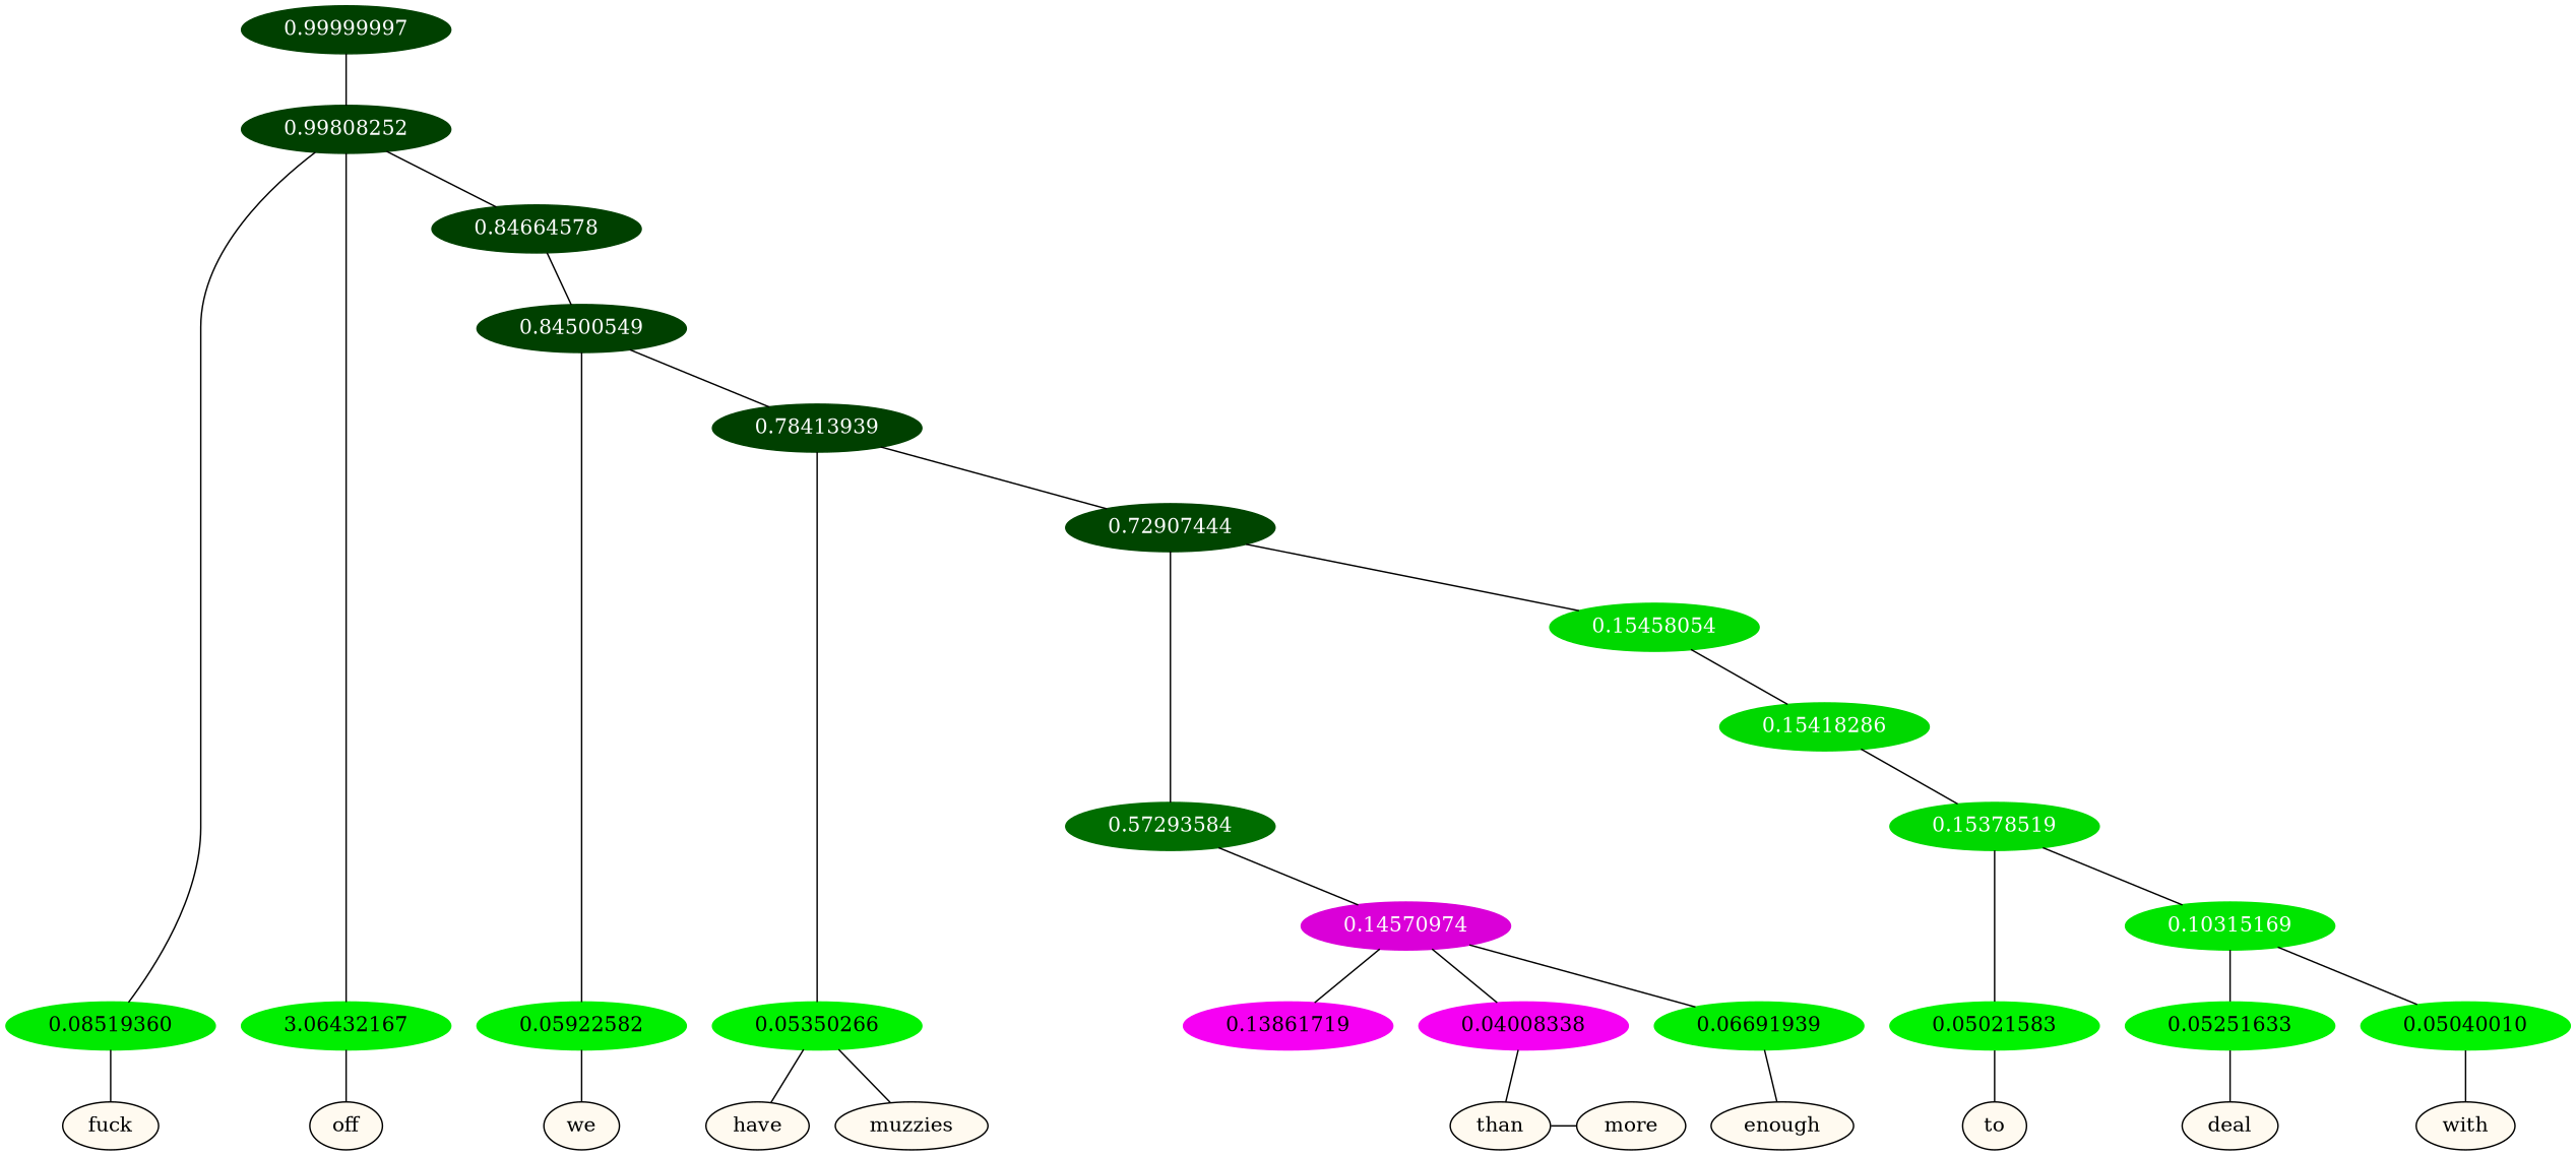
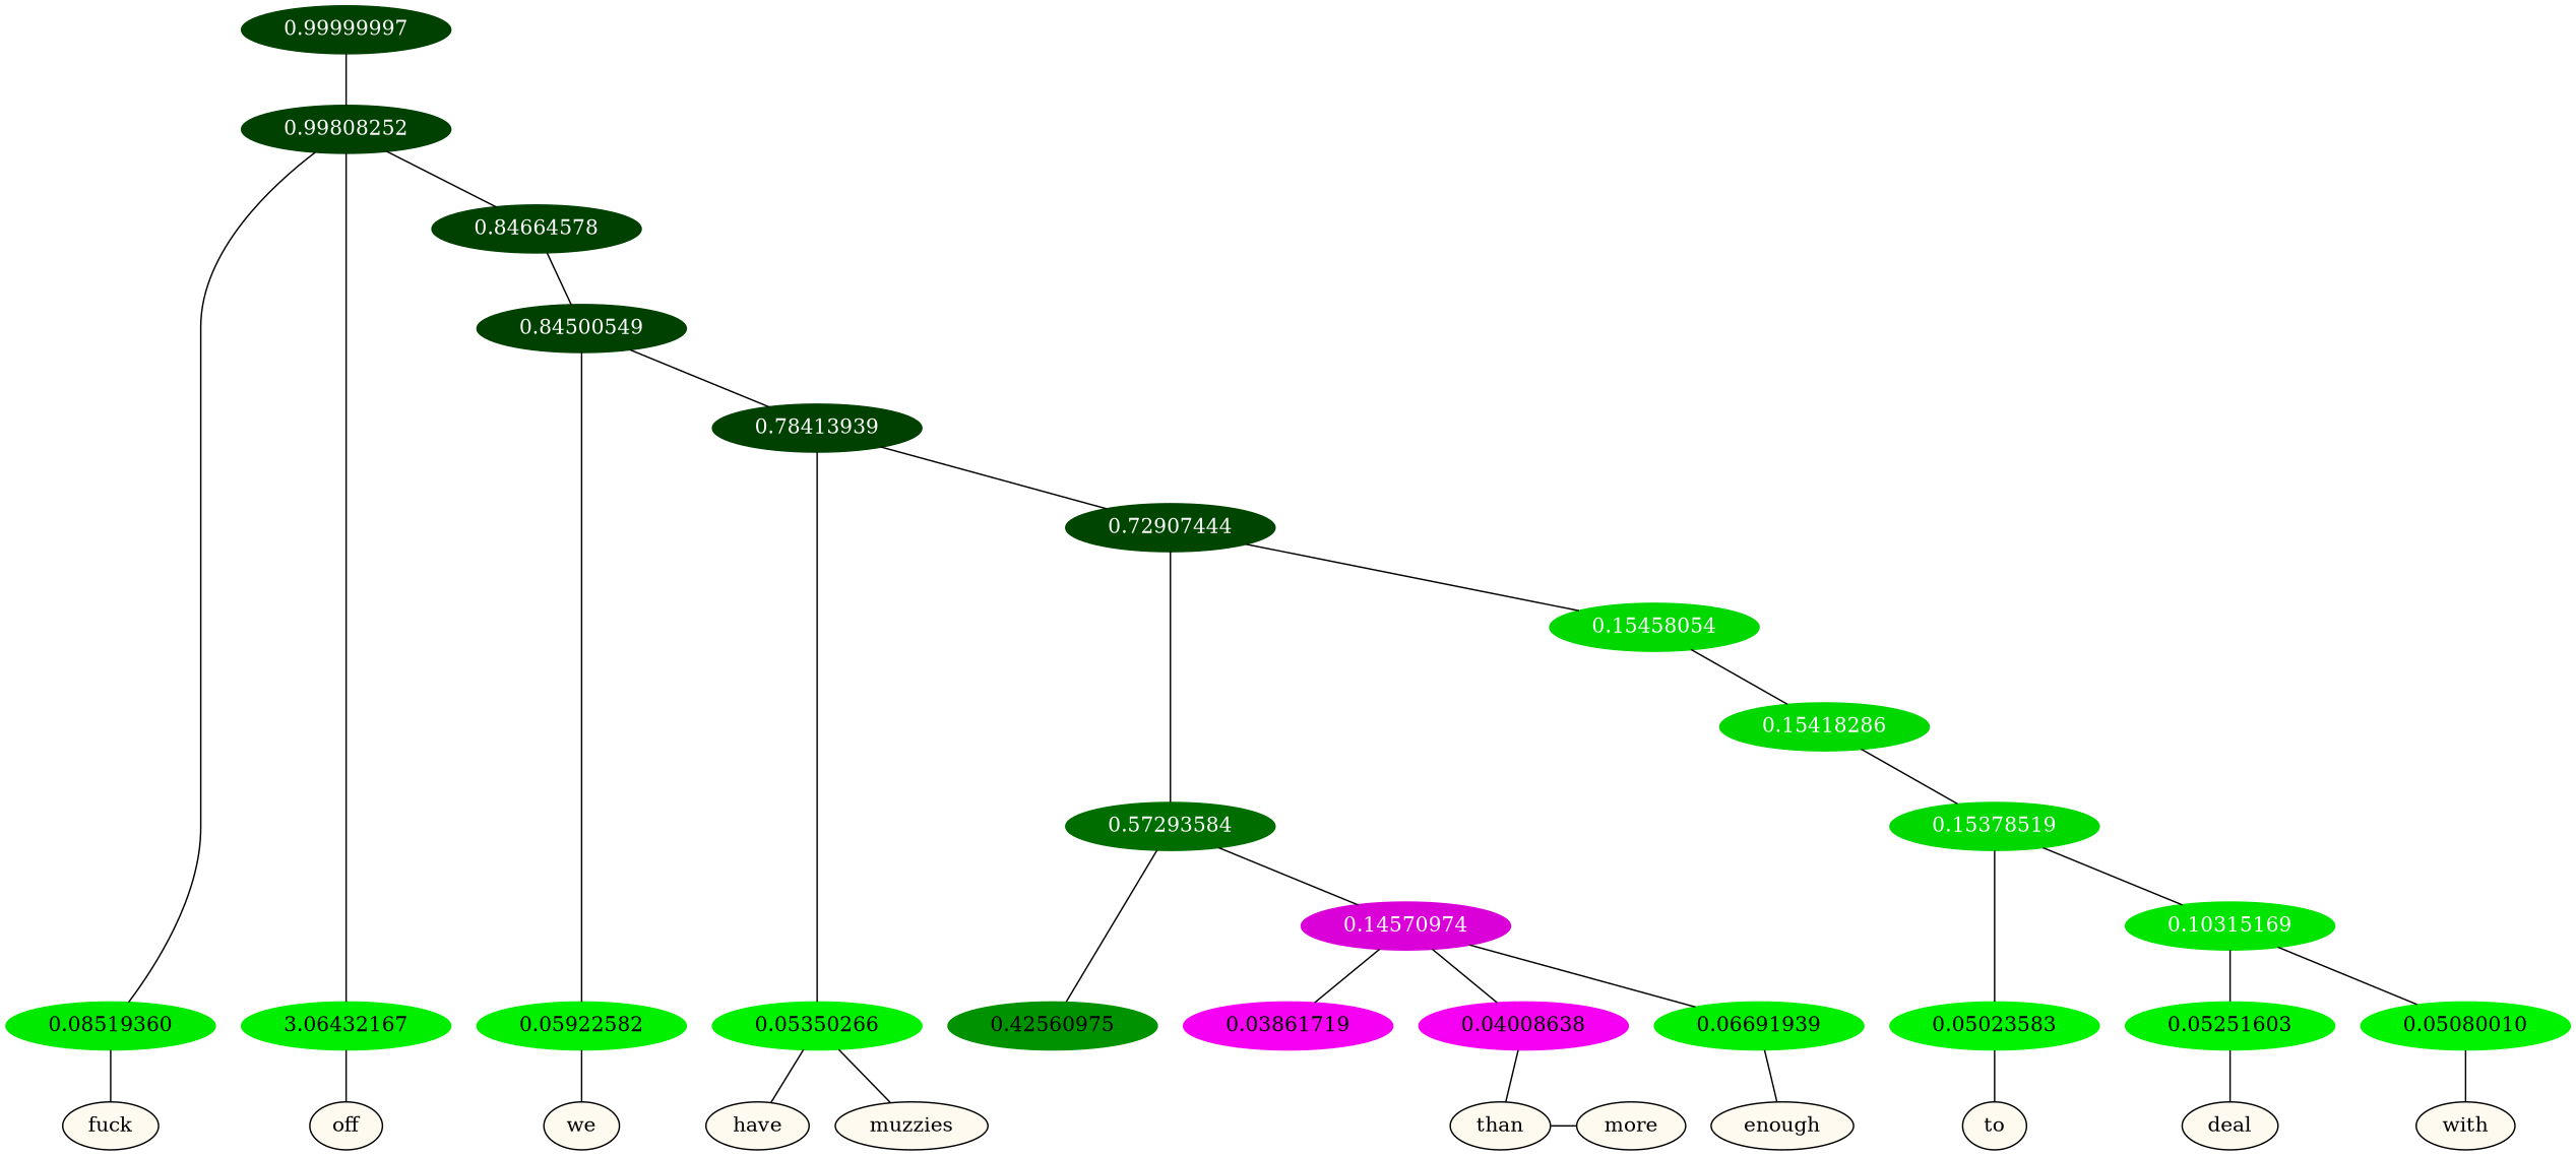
  graph {
    node [color=black format=png nodesep=0.001 ordering=out overlap_scaling=0.01 ranksep=0.001 style=filled fontcolor=grey99]
    n1 [fillcolor=floralwhite height=0.15 label=fuck style="filled,solid" width=0.15 fontcolor=""]
    n2 [fillcolor=floralwhite height=0.15 label=off style="filled,solid" width=0.15 fontcolor=""]
    n3 [fillcolor=floralwhite height=0.15 label=we style="filled,solid" width=0.15 fontcolor=""]
    n4 [fillcolor=floralwhite height=0.15 label=have style="filled,solid" width=0.15 fontcolor=""]
    n5 [fillcolor=floralwhite height=0.15 label=more style="filled,solid" width=0.15 fontcolor=""]
    n6 [fillcolor=floralwhite height=0.15 label=than style="filled,solid" width=0.15 fontcolor=""]
    n7 [fillcolor=floralwhite height=0.15 label=enough style="filled,solid" width=0.15 fontcolor=""]
    n8 [fillcolor=floralwhite height=0.15 label=muzzies style="filled,solid" width=0.15 fontcolor=""]
    n9 [fillcolor=floralwhite height=0.15 label=to style="filled,solid" width=0.15 fontcolor=""]
    n10 [fillcolor=floralwhite height=0.15 label=deal style="filled,solid" width=0.15 fontcolor=""]
    n11 [fillcolor=floralwhite height=0.15 label=with style="filled,solid" width=0.15 fontcolor=""]
    n12 [color="0.334 1.000 0.915" fontcolor=black height=0.15 label=0.08519360 width=0.15]
    n13 [color="0.334 1.000 0.936" fontcolor=black height=0.15 label=3.06432167 width=0.15]
    n14 [color="0.334 1.000 0.941" fontcolor=black height=0.15 label=0.05922582 width=0.15]
    n15 [color="0.334 1.000 0.946" fontcolor=black height=0.15 label=0.05350266 width=0.15]
-   n16 [color="0.835 1.000 0.961" fontcolor=black height=0.15 label=0.13861719 width=0.15]
-   n17 [color="0.835 1.000 0.960" fontcolor=black height=0.15 label=0.04008338 width=0.15]
+   n16 [color="0.835 1.000 0.961" fontcolor=black height=0.15 label=0.03861719 width=0.15]
+   n17 [color="0.835 1.000 0.960" fontcolor=black height=0.15 label=0.04008638 width=0.15]
    n18 [color="0.334 1.000 0.933" fontcolor=black height=0.15 label=0.06691939 width=0.15]
-   n20 [color="0.334 1.000 0.950" fontcolor=black height=0.15 label=0.05021583 width=0.15]
-   n21 [color="0.334 1.000 0.947" fontcolor=black height=0.15 label=0.05251633 width=0.15]
-   n22 [color="0.334 1.000 0.950" fontcolor=black height=0.15 label=0.05040010 width=0.15]
+   n19 [color="0.334 1.000 0.574" fontcolor=black height=0.15 label=0.42560975 width=0.15]
+   n20 [color="0.334 1.000 0.950" fontcolor=black height=0.15 label=0.05023583 width=0.15]
+   n21 [color="0.334 1.000 0.947" fontcolor=black height=0.15 label=0.05251603 width=0.15]
+   n22 [color="0.334 1.000 0.950" fontcolor=black height=0.15 label=0.05080010 width=0.15]
    n23 [color="0.334 1.000 0.250" height=0.15 label=0.99999997 width=0.15]
    n24 [color="0.334 1.000 0.250" height=0.15 label=0.99808252 width=0.15]
    n25 [color="0.334 1.000 0.250" height=0.15 label=0.84664578 width=0.15]
    n26 [color="0.334 1.000 0.250" height=0.15 label=0.84500549 width=0.15]
    n27 [color="0.334 1.000 0.250" height=0.15 label=0.78413939 width=0.15]
    n28 [color="0.334 1.000 0.271" height=0.15 label=0.72907444 width=0.15]
    n29 [color="0.334 1.000 0.427" height=0.15 label=0.57293584 width=0.15]
    n30 [color="0.334 1.000 0.845" height=0.15 label=0.15458054 width=0.15]
    n31 [color="0.835 1.000 0.854" height=0.15 label=0.14570974 width=0.15]
    n32 [color="0.334 1.000 0.846" height=0.15 label=0.15418286 width=0.15]
    n33 [color="0.334 1.000 0.846" height=0.15 label=0.15378519 width=0.15]
    n34 [color="0.334 1.000 0.897" height=0.15 label=0.10315169 width=0.15]
    subgraph sub_1 {
      rank=same
      n1
      n2
      n3
      n4
      n5
      n6
      n7
      n8
      n9
      n10
      n11
    }
    subgraph sub_2 {
      rank=same
      n12
      n13
      n14
      n15
      n16
      n17
      n18
+     n19
      n20
      n21
      n22
    }
    n6 -- n5
    n12 -- n1
    n13 -- n2
    n14 -- n3
    n15 -- n4
    n15 -- n8
    n17 -- n6
    n18 -- n7
    n20 -- n9
    n21 -- n10
    n22 -- n11
    n23 -- n24
    n24 -- n12
    n24 -- n13
    n24 -- n25
    n25 -- n26
    n26 -- n14
    n26 -- n27
    n27 -- n15
    n27 -- n28
    n28 -- n29
    n28 -- n30
+   n29 -- n19
    n29 -- n31
    n30 -- n32
    n31 -- n16
    n31 -- n17
    n31 -- n18
    n32 -- n33
    n33 -- n20
    n33 -- n34
    n34 -- n21
    n34 -- n22
  }
